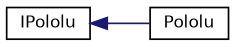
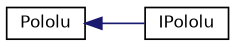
  digraph {
    rankdir=LR
    node [color=black fillcolor=white fontname=Helvetica fontsize=10 shape=record style=filled]
    n1 [height=0.2 label=IPololu width=0.4]
    n2 [height=0.2 label=Pololu width=0.4]
-   n1 -> n2 [color=midnightblue dir=back fontname=Helvetica fontsize=10 labelfontname=Helvetica labelfontsize=10 style=solid]
+   n2 -> n1 [color=midnightblue dir=back fontname=Helvetica fontsize=10 labelfontname=Helvetica labelfontsize=10 style=solid]
  }
